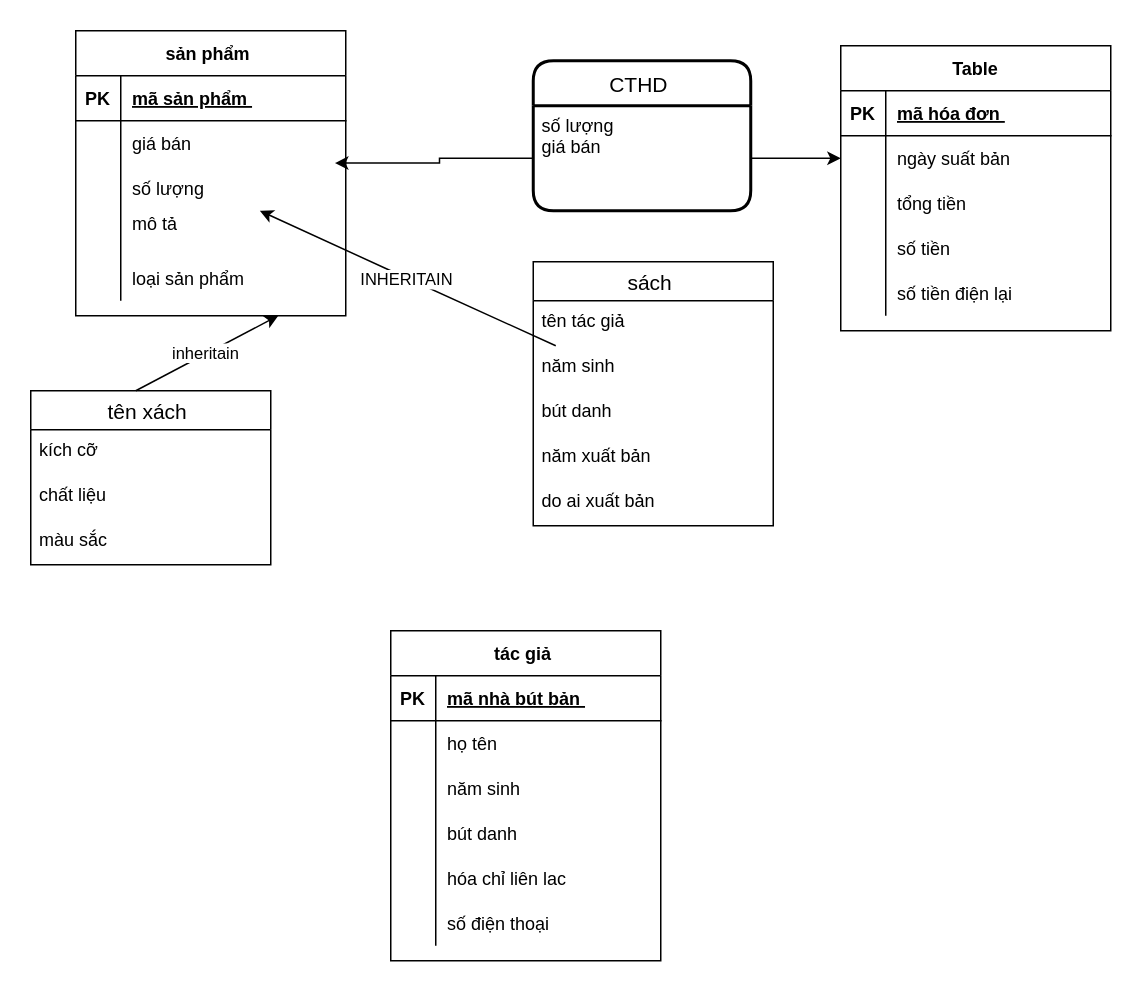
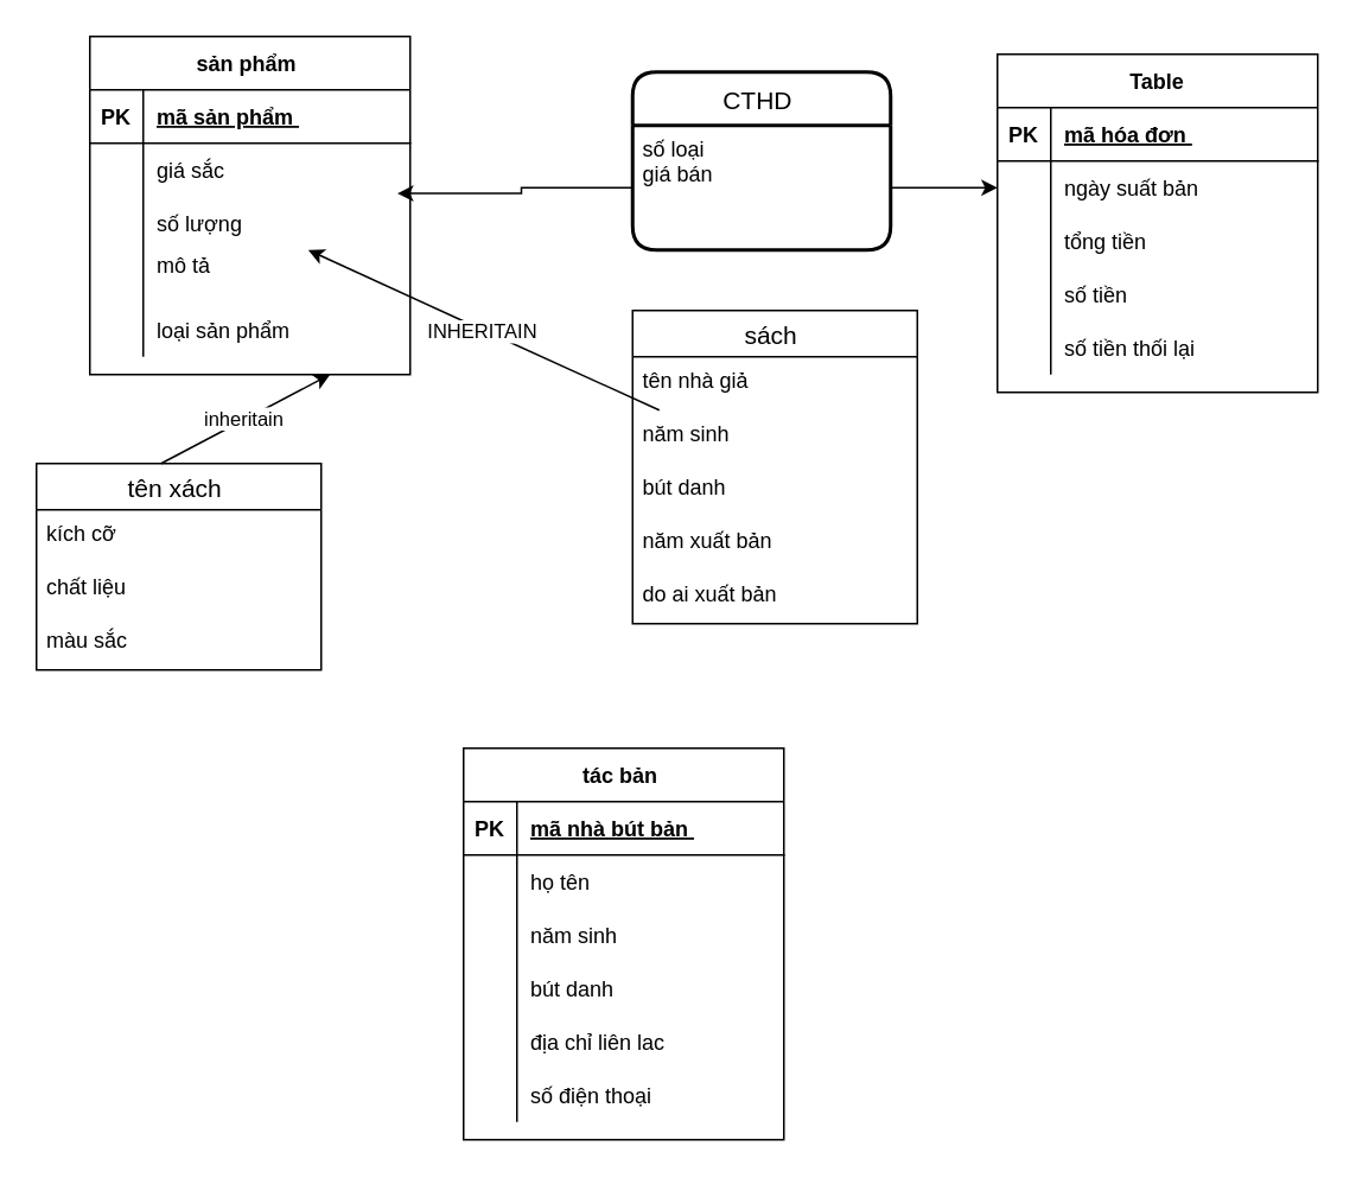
  <mxCell id="0" />
  <mxCell id="1" parent="0" />
  <mxCell id="2" value="sản phẩm " style="shape=table;startSize=30;container=1;collapsible=1;childLayout=tableLayout;fixedRows=1;rowLines=0;fontStyle=1;align=center;resizeLast=1;" vertex="1" parent="1"><mxGeometry x="50" y="20" width="180" height="190" as="geometry" /></mxCell>
  <mxCell id="3" value="" style="shape=tableRow;horizontal=0;startSize=0;swimlaneHead=0;swimlaneBody=0;fillColor=none;collapsible=0;dropTarget=0;points=[[0,0.5],[1,0.5]];portConstraint=eastwest;top=0;left=0;right=0;bottom=1;" vertex="1" parent="2"><mxGeometry y="30" width="180" height="30" as="geometry" /></mxCell>
  <mxCell id="4" value="PK" style="shape=partialRectangle;connectable=0;fillColor=none;top=0;left=0;bottom=0;right=0;fontStyle=1;overflow=hidden;" vertex="1" parent="3"><mxGeometry width="30" height="30" as="geometry"><mxRectangle width="30" height="30" as="alternateBounds" /></mxGeometry></mxCell>
  <mxCell id="5" value="mã sản phẩm " style="shape=partialRectangle;connectable=0;fillColor=none;top=0;left=0;bottom=0;right=0;align=left;spacingLeft=6;fontStyle=5;overflow=hidden;" vertex="1" parent="3"><mxGeometry x="30" width="150" height="30" as="geometry"><mxRectangle width="150" height="30" as="alternateBounds" /></mxGeometry></mxCell>
  <mxCell id="6" value="" style="shape=tableRow;horizontal=0;startSize=0;swimlaneHead=0;swimlaneBody=0;fillColor=none;collapsible=0;dropTarget=0;points=[[0,0.5],[1,0.5]];portConstraint=eastwest;top=0;left=0;right=0;bottom=0;" vertex="1" parent="2"><mxGeometry y="60" width="180" height="30" as="geometry" /></mxCell>
  <mxCell id="7" value="" style="shape=partialRectangle;connectable=0;fillColor=none;top=0;left=0;bottom=0;right=0;editable=1;overflow=hidden;" vertex="1" parent="6"><mxGeometry width="30" height="30" as="geometry"><mxRectangle width="30" height="30" as="alternateBounds" /></mxGeometry></mxCell>
- <mxCell id="8" value="giá bán " style="shape=partialRectangle;connectable=0;fillColor=none;top=0;left=0;bottom=0;right=0;align=left;spacingLeft=6;overflow=hidden;" vertex="1" parent="6"><mxGeometry x="30" width="150" height="30" as="geometry"><mxRectangle width="150" height="30" as="alternateBounds" /></mxGeometry></mxCell>
+ <mxCell id="8" value="giá sắc " style="shape=partialRectangle;connectable=0;fillColor=none;top=0;left=0;bottom=0;right=0;align=left;spacingLeft=6;overflow=hidden;" vertex="1" parent="6"><mxGeometry x="30" width="150" height="30" as="geometry"><mxRectangle width="150" height="30" as="alternateBounds" /></mxGeometry></mxCell>
  <mxCell id="9" value="" style="shape=tableRow;horizontal=0;startSize=0;swimlaneHead=0;swimlaneBody=0;fillColor=none;collapsible=0;dropTarget=0;points=[[0,0.5],[1,0.5]];portConstraint=eastwest;top=0;left=0;right=0;bottom=0;" vertex="1" parent="2"><mxGeometry y="90" width="180" height="30" as="geometry" /></mxCell>
  <mxCell id="10" value="" style="shape=partialRectangle;connectable=0;fillColor=none;top=0;left=0;bottom=0;right=0;editable=1;overflow=hidden;" vertex="1" parent="9"><mxGeometry width="30" height="30" as="geometry"><mxRectangle width="30" height="30" as="alternateBounds" /></mxGeometry></mxCell>
  <mxCell id="11" value="số lượng " style="shape=partialRectangle;connectable=0;fillColor=none;top=0;left=0;bottom=0;right=0;align=left;spacingLeft=6;overflow=hidden;" vertex="1" parent="9"><mxGeometry x="30" width="150" height="30" as="geometry"><mxRectangle width="150" height="30" as="alternateBounds" /></mxGeometry></mxCell>
  <mxCell id="12" value="" style="shape=tableRow;horizontal=0;startSize=0;swimlaneHead=0;swimlaneBody=0;fillColor=none;collapsible=0;dropTarget=0;points=[[0,0.5],[1,0.5]];portConstraint=eastwest;top=0;left=0;right=0;bottom=0;" vertex="1" parent="2"><mxGeometry y="120" width="180" height="30" as="geometry" /></mxCell>
  <mxCell id="13" value="" style="shape=partialRectangle;connectable=0;fillColor=none;top=0;left=0;bottom=0;right=0;editable=1;overflow=hidden;" vertex="1" parent="12"><mxGeometry width="30" height="30" as="geometry"><mxRectangle width="30" height="30" as="alternateBounds" /></mxGeometry></mxCell>
  <mxCell id="14" value="mô tả &#10;" style="shape=partialRectangle;connectable=0;fillColor=none;top=0;left=0;bottom=0;right=0;align=left;spacingLeft=6;overflow=hidden;" vertex="1" parent="12"><mxGeometry x="30" width="150" height="30" as="geometry"><mxRectangle width="150" height="30" as="alternateBounds" /></mxGeometry></mxCell>
  <mxCell id="15" value="" style="shape=tableRow;horizontal=0;startSize=0;swimlaneHead=0;swimlaneBody=0;fillColor=none;collapsible=0;dropTarget=0;points=[[0,0.5],[1,0.5]];portConstraint=eastwest;top=0;left=0;right=0;bottom=0;" vertex="1" parent="2"><mxGeometry y="150" width="180" height="30" as="geometry" /></mxCell>
  <mxCell id="16" value="" style="shape=partialRectangle;connectable=0;fillColor=none;top=0;left=0;bottom=0;right=0;editable=1;overflow=hidden;" vertex="1" parent="15"><mxGeometry width="30" height="30" as="geometry"><mxRectangle width="30" height="30" as="alternateBounds" /></mxGeometry></mxCell>
  <mxCell id="17" value="loại sản phẩm " style="shape=partialRectangle;connectable=0;fillColor=none;top=0;left=0;bottom=0;right=0;align=left;spacingLeft=6;overflow=hidden;" vertex="1" parent="15"><mxGeometry x="30" width="150" height="30" as="geometry"><mxRectangle width="150" height="30" as="alternateBounds" /></mxGeometry></mxCell>
- <mxCell id="18" value="tác giả " style="shape=table;startSize=30;container=1;collapsible=1;childLayout=tableLayout;fixedRows=1;rowLines=0;fontStyle=1;align=center;resizeLast=1;" vertex="1" parent="1"><mxGeometry x="260" y="420" width="180" height="220" as="geometry" /></mxCell>
+ <mxCell id="18" value="tác bản " style="shape=table;startSize=30;container=1;collapsible=1;childLayout=tableLayout;fixedRows=1;rowLines=0;fontStyle=1;align=center;resizeLast=1;" vertex="1" parent="1"><mxGeometry x="260" y="420" width="180" height="220" as="geometry" /></mxCell>
  <mxCell id="19" value="" style="shape=tableRow;horizontal=0;startSize=0;swimlaneHead=0;swimlaneBody=0;fillColor=none;collapsible=0;dropTarget=0;points=[[0,0.5],[1,0.5]];portConstraint=eastwest;top=0;left=0;right=0;bottom=1;" vertex="1" parent="18"><mxGeometry y="30" width="180" height="30" as="geometry" /></mxCell>
  <mxCell id="20" value="PK" style="shape=partialRectangle;connectable=0;fillColor=none;top=0;left=0;bottom=0;right=0;fontStyle=1;overflow=hidden;" vertex="1" parent="19"><mxGeometry width="30" height="30" as="geometry"><mxRectangle width="30" height="30" as="alternateBounds" /></mxGeometry></mxCell>
  <mxCell id="21" value="mã nhà bút bản " style="shape=partialRectangle;connectable=0;fillColor=none;top=0;left=0;bottom=0;right=0;align=left;spacingLeft=6;fontStyle=5;overflow=hidden;" vertex="1" parent="19"><mxGeometry x="30" width="150" height="30" as="geometry"><mxRectangle width="150" height="30" as="alternateBounds" /></mxGeometry></mxCell>
  <mxCell id="22" value="" style="shape=tableRow;horizontal=0;startSize=0;swimlaneHead=0;swimlaneBody=0;fillColor=none;collapsible=0;dropTarget=0;points=[[0,0.5],[1,0.5]];portConstraint=eastwest;top=0;left=0;right=0;bottom=0;" vertex="1" parent="18"><mxGeometry y="60" width="180" height="30" as="geometry" /></mxCell>
  <mxCell id="23" value="" style="shape=partialRectangle;connectable=0;fillColor=none;top=0;left=0;bottom=0;right=0;editable=1;overflow=hidden;" vertex="1" parent="22"><mxGeometry width="30" height="30" as="geometry"><mxRectangle width="30" height="30" as="alternateBounds" /></mxGeometry></mxCell>
  <mxCell id="24" value="họ tên" style="shape=partialRectangle;connectable=0;fillColor=none;top=0;left=0;bottom=0;right=0;align=left;spacingLeft=6;overflow=hidden;" vertex="1" parent="22"><mxGeometry x="30" width="150" height="30" as="geometry"><mxRectangle width="150" height="30" as="alternateBounds" /></mxGeometry></mxCell>
  <mxCell id="25" value="" style="shape=tableRow;horizontal=0;startSize=0;swimlaneHead=0;swimlaneBody=0;fillColor=none;collapsible=0;dropTarget=0;points=[[0,0.5],[1,0.5]];portConstraint=eastwest;top=0;left=0;right=0;bottom=0;" vertex="1" parent="18"><mxGeometry y="90" width="180" height="30" as="geometry" /></mxCell>
  <mxCell id="26" value="" style="shape=partialRectangle;connectable=0;fillColor=none;top=0;left=0;bottom=0;right=0;editable=1;overflow=hidden;" vertex="1" parent="25"><mxGeometry width="30" height="30" as="geometry"><mxRectangle width="30" height="30" as="alternateBounds" /></mxGeometry></mxCell>
  <mxCell id="27" value="năm sinh " style="shape=partialRectangle;connectable=0;fillColor=none;top=0;left=0;bottom=0;right=0;align=left;spacingLeft=6;overflow=hidden;" vertex="1" parent="25"><mxGeometry x="30" width="150" height="30" as="geometry"><mxRectangle width="150" height="30" as="alternateBounds" /></mxGeometry></mxCell>
  <mxCell id="28" value="" style="shape=tableRow;horizontal=0;startSize=0;swimlaneHead=0;swimlaneBody=0;fillColor=none;collapsible=0;dropTarget=0;points=[[0,0.5],[1,0.5]];portConstraint=eastwest;top=0;left=0;right=0;bottom=0;" vertex="1" parent="18"><mxGeometry y="120" width="180" height="30" as="geometry" /></mxCell>
  <mxCell id="29" value="" style="shape=partialRectangle;connectable=0;fillColor=none;top=0;left=0;bottom=0;right=0;editable=1;overflow=hidden;" vertex="1" parent="28"><mxGeometry width="30" height="30" as="geometry"><mxRectangle width="30" height="30" as="alternateBounds" /></mxGeometry></mxCell>
  <mxCell id="30" value="bút danh " style="shape=partialRectangle;connectable=0;fillColor=none;top=0;left=0;bottom=0;right=0;align=left;spacingLeft=6;overflow=hidden;" vertex="1" parent="28"><mxGeometry x="30" width="150" height="30" as="geometry"><mxRectangle width="150" height="30" as="alternateBounds" /></mxGeometry></mxCell>
  <mxCell id="31" value="" style="shape=tableRow;horizontal=0;startSize=0;swimlaneHead=0;swimlaneBody=0;fillColor=none;collapsible=0;dropTarget=0;points=[[0,0.5],[1,0.5]];portConstraint=eastwest;top=0;left=0;right=0;bottom=0;" vertex="1" parent="18"><mxGeometry y="150" width="180" height="30" as="geometry" /></mxCell>
  <mxCell id="32" value="" style="shape=partialRectangle;connectable=0;fillColor=none;top=0;left=0;bottom=0;right=0;editable=1;overflow=hidden;" vertex="1" parent="31"><mxGeometry width="30" height="30" as="geometry"><mxRectangle width="30" height="30" as="alternateBounds" /></mxGeometry></mxCell>
- <mxCell id="33" value="hóa chỉ liên lac " style="shape=partialRectangle;connectable=0;fillColor=none;top=0;left=0;bottom=0;right=0;align=left;spacingLeft=6;overflow=hidden;" vertex="1" parent="31"><mxGeometry x="30" width="150" height="30" as="geometry"><mxRectangle width="150" height="30" as="alternateBounds" /></mxGeometry></mxCell>
+ <mxCell id="33" value="địa chỉ liên lac " style="shape=partialRectangle;connectable=0;fillColor=none;top=0;left=0;bottom=0;right=0;align=left;spacingLeft=6;overflow=hidden;" vertex="1" parent="31"><mxGeometry x="30" width="150" height="30" as="geometry"><mxRectangle width="150" height="30" as="alternateBounds" /></mxGeometry></mxCell>
  <mxCell id="34" value="" style="shape=tableRow;horizontal=0;startSize=0;swimlaneHead=0;swimlaneBody=0;fillColor=none;collapsible=0;dropTarget=0;points=[[0,0.5],[1,0.5]];portConstraint=eastwest;top=0;left=0;right=0;bottom=0;" vertex="1" parent="18"><mxGeometry y="180" width="180" height="30" as="geometry" /></mxCell>
  <mxCell id="35" value="" style="shape=partialRectangle;connectable=0;fillColor=none;top=0;left=0;bottom=0;right=0;editable=1;overflow=hidden;" vertex="1" parent="34"><mxGeometry width="30" height="30" as="geometry"><mxRectangle width="30" height="30" as="alternateBounds" /></mxGeometry></mxCell>
  <mxCell id="36" value="số điện thoại " style="shape=partialRectangle;connectable=0;fillColor=none;top=0;left=0;bottom=0;right=0;align=left;spacingLeft=6;overflow=hidden;" vertex="1" parent="34"><mxGeometry x="30" width="150" height="30" as="geometry"><mxRectangle width="150" height="30" as="alternateBounds" /></mxGeometry></mxCell>
  <mxCell id="37" value="sách " style="swimlane;fontStyle=0;childLayout=stackLayout;horizontal=1;startSize=26;horizontalStack=0;resizeParent=1;resizeParentMax=0;resizeLast=0;collapsible=1;marginBottom=0;align=center;fontSize=14;" vertex="1" parent="1"><mxGeometry x="355" y="174" width="160" height="176" as="geometry" /></mxCell>
- <mxCell id="38" value="tên tác giả " style="text;strokeColor=none;fillColor=none;spacingLeft=4;spacingRight=4;overflow=hidden;rotatable=0;points=[[0,0.5],[1,0.5]];portConstraint=eastwest;fontSize=12;" vertex="1" parent="37"><mxGeometry y="26" width="160" height="30" as="geometry" /></mxCell>
+ <mxCell id="38" value="tên nhà giả " style="text;strokeColor=none;fillColor=none;spacingLeft=4;spacingRight=4;overflow=hidden;rotatable=0;points=[[0,0.5],[1,0.5]];portConstraint=eastwest;fontSize=12;" vertex="1" parent="37"><mxGeometry y="26" width="160" height="30" as="geometry" /></mxCell>
  <mxCell id="39" value="năm sinh " style="text;strokeColor=none;fillColor=none;spacingLeft=4;spacingRight=4;overflow=hidden;rotatable=0;points=[[0,0.5],[1,0.5]];portConstraint=eastwest;fontSize=12;" vertex="1" parent="37"><mxGeometry y="56" width="160" height="30" as="geometry" /></mxCell>
  <mxCell id="40" value="bút danh " style="text;strokeColor=none;fillColor=none;spacingLeft=4;spacingRight=4;overflow=hidden;rotatable=0;points=[[0,0.5],[1,0.5]];portConstraint=eastwest;fontSize=12;" vertex="1" parent="37"><mxGeometry y="86" width="160" height="30" as="geometry" /></mxCell>
  <mxCell id="41" value="năm xuất bản" style="text;strokeColor=none;fillColor=none;spacingLeft=4;spacingRight=4;overflow=hidden;rotatable=0;points=[[0,0.5],[1,0.5]];portConstraint=eastwest;fontSize=12;" vertex="1" parent="37"><mxGeometry y="116" width="160" height="30" as="geometry" /></mxCell>
  <mxCell id="42" value="do ai xuất bản " style="text;strokeColor=none;fillColor=none;spacingLeft=4;spacingRight=4;overflow=hidden;rotatable=0;points=[[0,0.5],[1,0.5]];portConstraint=eastwest;fontSize=12;" vertex="1" parent="37"><mxGeometry y="146" width="160" height="30" as="geometry" /></mxCell>
  <mxCell id="43" value="tên xách " style="swimlane;fontStyle=0;childLayout=stackLayout;horizontal=1;startSize=26;horizontalStack=0;resizeParent=1;resizeParentMax=0;resizeLast=0;collapsible=1;marginBottom=0;align=center;fontSize=14;" vertex="1" parent="1"><mxGeometry x="20" y="260" width="160" height="116" as="geometry" /></mxCell>
  <mxCell id="44" value="" style="endArrow=classic;html=1;rounded=0;entryX=0.75;entryY=1;entryDx=0;entryDy=0;" edge="1" parent="43" target="2"><mxGeometry relative="1" as="geometry"><mxPoint x="70" as="sourcePoint" /><mxPoint x="230" as="targetPoint" /></mxGeometry></mxCell>
  <mxCell id="45" value="inheritain&amp;nbsp;" style="edgeLabel;resizable=0;html=1;align=center;verticalAlign=middle;" connectable="0" vertex="1" parent="44"><mxGeometry relative="1" as="geometry" /></mxCell>
  <mxCell id="46" value="kích cỡ" style="text;strokeColor=none;fillColor=none;spacingLeft=4;spacingRight=4;overflow=hidden;rotatable=0;points=[[0,0.5],[1,0.5]];portConstraint=eastwest;fontSize=12;" vertex="1" parent="43"><mxGeometry y="26" width="160" height="30" as="geometry" /></mxCell>
  <mxCell id="47" value="chất liệu " style="text;strokeColor=none;fillColor=none;spacingLeft=4;spacingRight=4;overflow=hidden;rotatable=0;points=[[0,0.5],[1,0.5]];portConstraint=eastwest;fontSize=12;" vertex="1" parent="43"><mxGeometry y="56" width="160" height="30" as="geometry" /></mxCell>
  <mxCell id="48" value="màu sắc " style="text;strokeColor=none;fillColor=none;spacingLeft=4;spacingRight=4;overflow=hidden;rotatable=0;points=[[0,0.5],[1,0.5]];portConstraint=eastwest;fontSize=12;" vertex="1" parent="43"><mxGeometry y="86" width="160" height="30" as="geometry" /></mxCell>
  <mxCell id="49" value="Table" style="shape=table;startSize=30;container=1;collapsible=1;childLayout=tableLayout;fixedRows=1;rowLines=0;fontStyle=1;align=center;resizeLast=1;" vertex="1" parent="1"><mxGeometry x="560" y="30" width="180" height="190" as="geometry" /></mxCell>
  <mxCell id="50" value="" style="shape=tableRow;horizontal=0;startSize=0;swimlaneHead=0;swimlaneBody=0;fillColor=none;collapsible=0;dropTarget=0;points=[[0,0.5],[1,0.5]];portConstraint=eastwest;top=0;left=0;right=0;bottom=1;" vertex="1" parent="49"><mxGeometry y="30" width="180" height="30" as="geometry" /></mxCell>
  <mxCell id="51" value="PK" style="shape=partialRectangle;connectable=0;fillColor=none;top=0;left=0;bottom=0;right=0;fontStyle=1;overflow=hidden;" vertex="1" parent="50"><mxGeometry width="30" height="30" as="geometry"><mxRectangle width="30" height="30" as="alternateBounds" /></mxGeometry></mxCell>
  <mxCell id="52" value="mã hóa đơn " style="shape=partialRectangle;connectable=0;fillColor=none;top=0;left=0;bottom=0;right=0;align=left;spacingLeft=6;fontStyle=5;overflow=hidden;" vertex="1" parent="50"><mxGeometry x="30" width="150" height="30" as="geometry"><mxRectangle width="150" height="30" as="alternateBounds" /></mxGeometry></mxCell>
  <mxCell id="53" value="" style="shape=tableRow;horizontal=0;startSize=0;swimlaneHead=0;swimlaneBody=0;fillColor=none;collapsible=0;dropTarget=0;points=[[0,0.5],[1,0.5]];portConstraint=eastwest;top=0;left=0;right=0;bottom=0;" vertex="1" parent="49"><mxGeometry y="60" width="180" height="30" as="geometry" /></mxCell>
  <mxCell id="54" value="" style="shape=partialRectangle;connectable=0;fillColor=none;top=0;left=0;bottom=0;right=0;editable=1;overflow=hidden;" vertex="1" parent="53"><mxGeometry width="30" height="30" as="geometry"><mxRectangle width="30" height="30" as="alternateBounds" /></mxGeometry></mxCell>
  <mxCell id="55" value="ngày suất bản " style="shape=partialRectangle;connectable=0;fillColor=none;top=0;left=0;bottom=0;right=0;align=left;spacingLeft=6;overflow=hidden;" vertex="1" parent="53"><mxGeometry x="30" width="150" height="30" as="geometry"><mxRectangle width="150" height="30" as="alternateBounds" /></mxGeometry></mxCell>
  <mxCell id="56" value="" style="shape=tableRow;horizontal=0;startSize=0;swimlaneHead=0;swimlaneBody=0;fillColor=none;collapsible=0;dropTarget=0;points=[[0,0.5],[1,0.5]];portConstraint=eastwest;top=0;left=0;right=0;bottom=0;" vertex="1" parent="49"><mxGeometry y="90" width="180" height="30" as="geometry" /></mxCell>
  <mxCell id="57" value="" style="shape=partialRectangle;connectable=0;fillColor=none;top=0;left=0;bottom=0;right=0;editable=1;overflow=hidden;" vertex="1" parent="56"><mxGeometry width="30" height="30" as="geometry"><mxRectangle width="30" height="30" as="alternateBounds" /></mxGeometry></mxCell>
  <mxCell id="58" value="tổng tiền " style="shape=partialRectangle;connectable=0;fillColor=none;top=0;left=0;bottom=0;right=0;align=left;spacingLeft=6;overflow=hidden;" vertex="1" parent="56"><mxGeometry x="30" width="150" height="30" as="geometry"><mxRectangle width="150" height="30" as="alternateBounds" /></mxGeometry></mxCell>
  <mxCell id="59" value="" style="shape=tableRow;horizontal=0;startSize=0;swimlaneHead=0;swimlaneBody=0;fillColor=none;collapsible=0;dropTarget=0;points=[[0,0.5],[1,0.5]];portConstraint=eastwest;top=0;left=0;right=0;bottom=0;" vertex="1" parent="49"><mxGeometry y="120" width="180" height="30" as="geometry" /></mxCell>
  <mxCell id="60" value="" style="shape=partialRectangle;connectable=0;fillColor=none;top=0;left=0;bottom=0;right=0;editable=1;overflow=hidden;" vertex="1" parent="59"><mxGeometry width="30" height="30" as="geometry"><mxRectangle width="30" height="30" as="alternateBounds" /></mxGeometry></mxCell>
  <mxCell id="61" value="số tiền " style="shape=partialRectangle;connectable=0;fillColor=none;top=0;left=0;bottom=0;right=0;align=left;spacingLeft=6;overflow=hidden;" vertex="1" parent="59"><mxGeometry x="30" width="150" height="30" as="geometry"><mxRectangle width="150" height="30" as="alternateBounds" /></mxGeometry></mxCell>
  <mxCell id="62" value="" style="shape=tableRow;horizontal=0;startSize=0;swimlaneHead=0;swimlaneBody=0;fillColor=none;collapsible=0;dropTarget=0;points=[[0,0.5],[1,0.5]];portConstraint=eastwest;top=0;left=0;right=0;bottom=0;" vertex="1" parent="49"><mxGeometry y="150" width="180" height="30" as="geometry" /></mxCell>
  <mxCell id="63" value="" style="shape=partialRectangle;connectable=0;fillColor=none;top=0;left=0;bottom=0;right=0;editable=1;overflow=hidden;" vertex="1" parent="62"><mxGeometry width="30" height="30" as="geometry"><mxRectangle width="30" height="30" as="alternateBounds" /></mxGeometry></mxCell>
- <mxCell id="64" value="số tiền điện lại " style="shape=partialRectangle;connectable=0;fillColor=none;top=0;left=0;bottom=0;right=0;align=left;spacingLeft=6;overflow=hidden;" vertex="1" parent="62"><mxGeometry x="30" width="150" height="30" as="geometry"><mxRectangle width="150" height="30" as="alternateBounds" /></mxGeometry></mxCell>
+ <mxCell id="64" value="số tiền thối lại " style="shape=partialRectangle;connectable=0;fillColor=none;top=0;left=0;bottom=0;right=0;align=left;spacingLeft=6;overflow=hidden;" vertex="1" parent="62"><mxGeometry x="30" width="150" height="30" as="geometry"><mxRectangle width="150" height="30" as="alternateBounds" /></mxGeometry></mxCell>
  <mxCell id="65" value="" style="endArrow=classic;html=1;rounded=0;" edge="1" parent="1" target="9"><mxGeometry relative="1" as="geometry"><mxPoint x="370" y="230" as="sourcePoint" /><mxPoint x="470" y="230" as="targetPoint" /><Array as="points"><mxPoint x="260" y="180" /></Array></mxGeometry></mxCell>
  <mxCell id="66" value="INHERITAIN&amp;nbsp;" style="edgeLabel;resizable=0;html=1;align=center;verticalAlign=middle;" connectable="0" vertex="1" parent="65"><mxGeometry relative="1" as="geometry" /></mxCell>
  <mxCell id="67" value="CTHD " style="swimlane;childLayout=stackLayout;horizontal=1;startSize=30;horizontalStack=0;rounded=1;fontSize=14;fontStyle=0;strokeWidth=2;resizeParent=0;resizeLast=1;shadow=0;dashed=0;align=center;" vertex="1" parent="1"><mxGeometry x="355" y="40" width="145" height="100" as="geometry" /></mxCell>
- <mxCell id="68" value="số lượng &#10;giá bán " style="align=left;strokeColor=none;fillColor=none;spacingLeft=4;fontSize=12;verticalAlign=top;resizable=0;rotatable=0;part=1;" vertex="1" parent="67"><mxGeometry y="30" width="145" height="70" as="geometry" /></mxCell>
+ <mxCell id="68" value="số loại &#10;giá bán " style="align=left;strokeColor=none;fillColor=none;spacingLeft=4;fontSize=12;verticalAlign=top;resizable=0;rotatable=0;part=1;" vertex="1" parent="67"><mxGeometry y="30" width="145" height="70" as="geometry" /></mxCell>
  <mxCell id="69" style="edgeStyle=orthogonalEdgeStyle;rounded=0;orthogonalLoop=1;jettySize=auto;html=1;exitX=1;exitY=0.5;exitDx=0;exitDy=0;" edge="1" parent="1" source="68" target="53"><mxGeometry relative="1" as="geometry" /></mxCell>
  <mxCell id="70" style="edgeStyle=orthogonalEdgeStyle;rounded=0;orthogonalLoop=1;jettySize=auto;html=1;exitX=0;exitY=0.5;exitDx=0;exitDy=0;entryX=0.96;entryY=-0.06;entryDx=0;entryDy=0;entryPerimeter=0;" edge="1" parent="1" source="68" target="9"><mxGeometry relative="1" as="geometry" /></mxCell>
